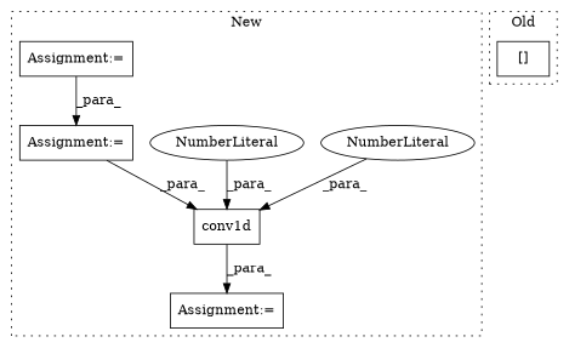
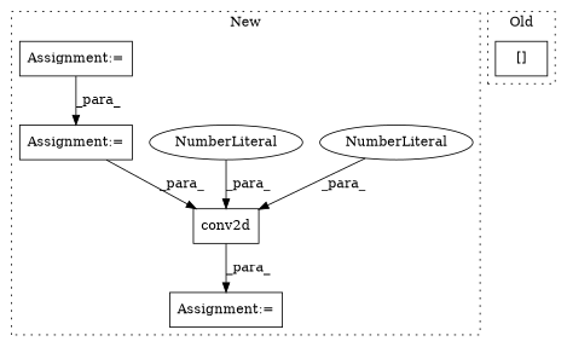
  digraph {
    node [a=7 l=1 shape=box]
-   n1 [a=32 l="7,1" label=conv1d s="9992,10035"]
+   n1 [a=32 l="7,1" label=conv2d s="9992,10035"]
    n2 [label="Assignment:=" s=9991]
    n3 [a=34 label=NumberLiteral s=10034 shape=ellipse]
    n4 [a=34 label=NumberLiteral s=10032 shape=ellipse]
    n5 [label="Assignment:=" s=9929]
    n6 [label="Assignment:=" s=9872]
    n7 [a=2 l="24,1" label="[]" s="9267,9308"]
    subgraph cluster_1 {
      label=New
      style=dotted
      n1
      n2
      n3
      n4
      n5
      n6
    }
    subgraph cluster_2 {
      label=Old
      style=dotted
      n7
    }
    n1 -> n2 [label=_para_]
    n3 -> n1 [label=_para_]
    n4 -> n1 [label=_para_]
    n5 -> n1 [label=_para_]
    n6 -> n5 [label=_para_]
  }
